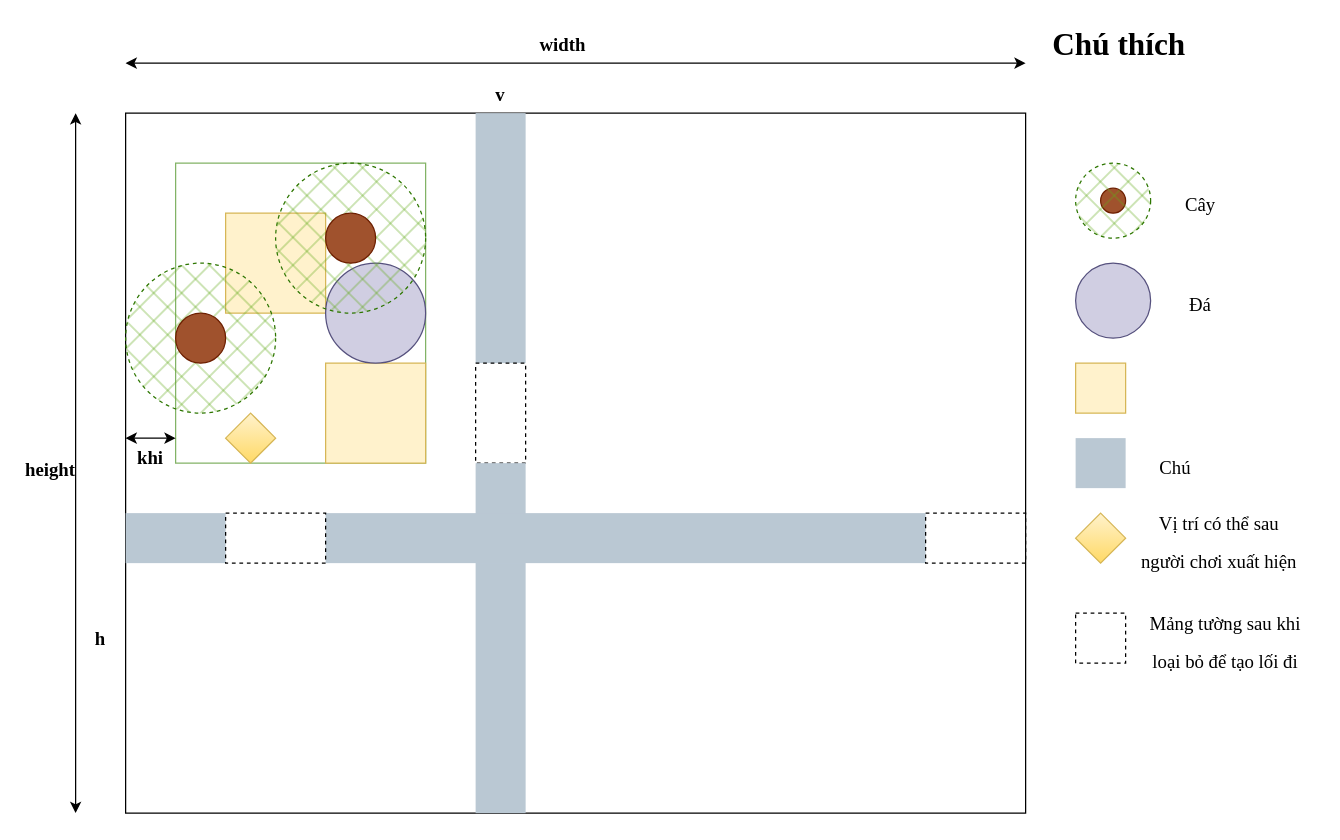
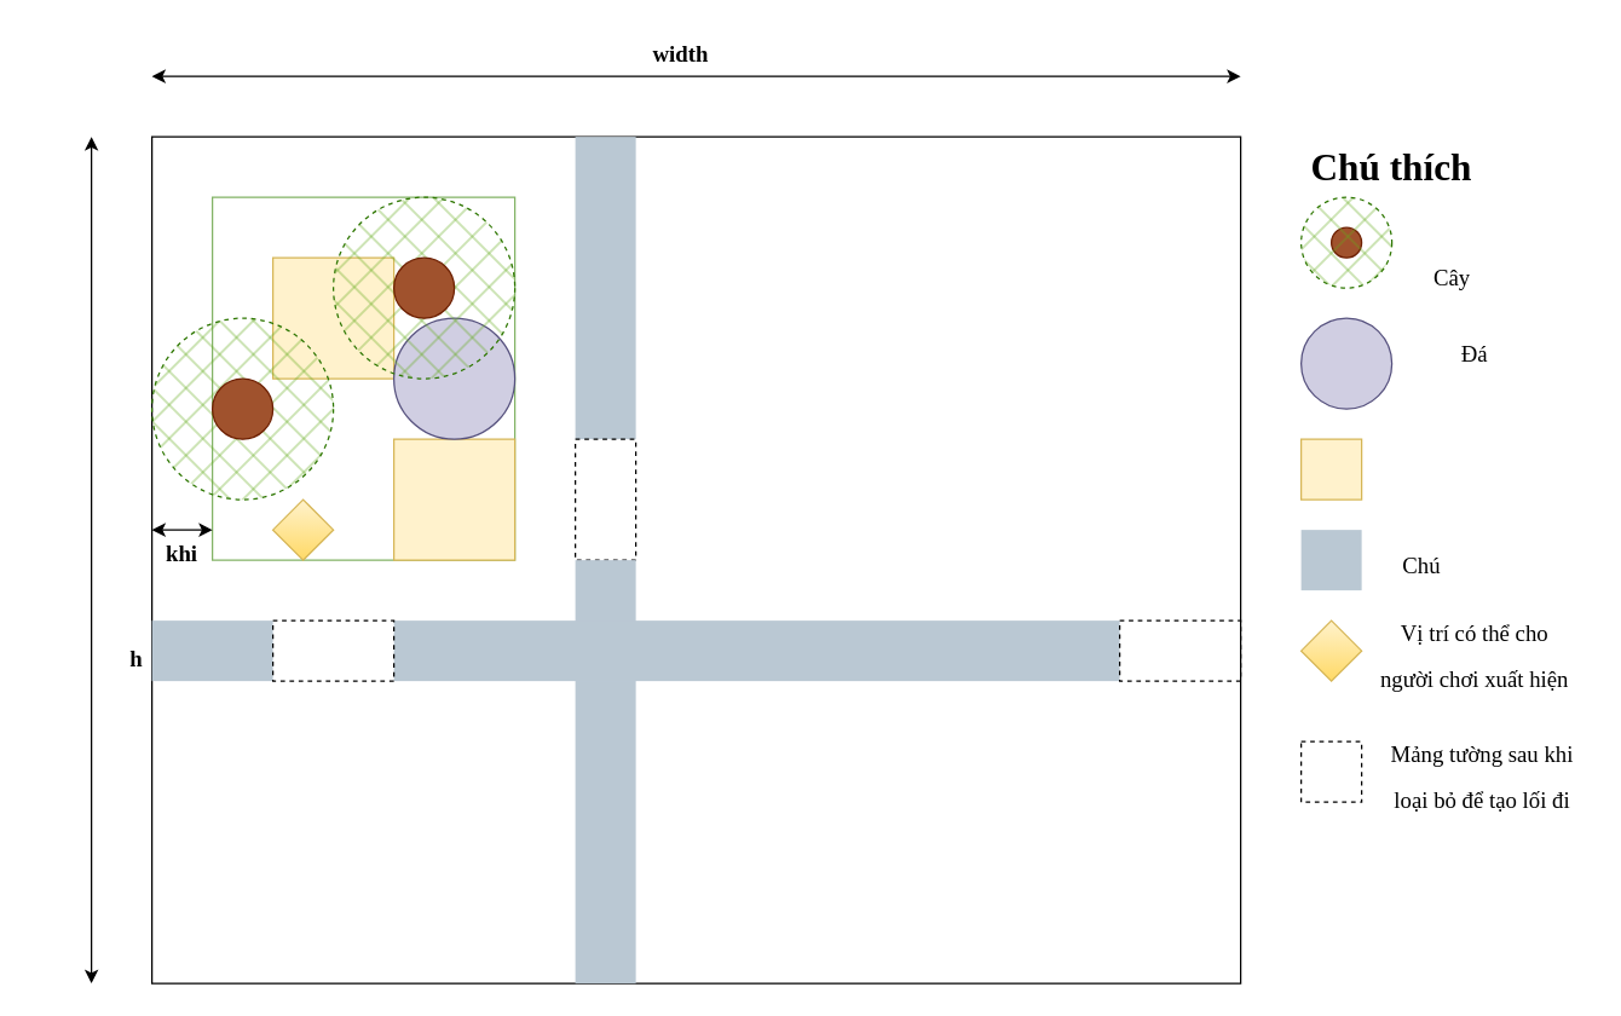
  <mxCell id="0" />
  <mxCell id="1" parent="0" />
  <mxCell id="2" value="" style="rounded=0;whiteSpace=wrap;html=1;fillColor=none;strokeColor=#82b366;" parent="1" vertex="1"><mxGeometry x="140" y="130" width="200" height="240" as="geometry" /></mxCell>
  <mxCell id="3" value="" style="rounded=0;whiteSpace=wrap;html=1;fillColor=none;" parent="1" vertex="1"><mxGeometry x="100" y="90" width="720" height="560" as="geometry" /></mxCell>
  <mxCell id="4" value="" style="endArrow=classic;startArrow=classic;html=1;rounded=0;" parent="1" edge="1"><mxGeometry width="50" height="50" relative="1" as="geometry"><mxPoint x="60" y="650" as="sourcePoint" /><mxPoint x="60" y="90" as="targetPoint" /></mxGeometry></mxCell>
  <mxCell id="5" value="" style="endArrow=classic;startArrow=classic;html=1;rounded=0;" parent="1" edge="1"><mxGeometry width="50" height="50" relative="1" as="geometry"><mxPoint x="100" y="50" as="sourcePoint" /><mxPoint x="820" y="50" as="targetPoint" /></mxGeometry></mxCell>
  <mxCell id="6" value="width" style="text;html=1;strokeColor=none;fillColor=none;align=center;verticalAlign=middle;whiteSpace=wrap;rounded=0;fontStyle=1;fontSize=15;fontFamily=Times New Roman;" parent="1" vertex="1"><mxGeometry x="420" y="20" width="60" height="30" as="geometry" /></mxCell>
- <mxCell id="7" value="height" style="text;html=1;strokeColor=none;fillColor=none;align=center;verticalAlign=middle;whiteSpace=wrap;rounded=0;fontStyle=1;fontSize=15;fontFamily=Times New Roman;" parent="1" vertex="1"><mxGeometry y="360" width="40" height="30" as="geometry" x="20" /></mxCell>
- <mxCell id="8" value="&lt;span&gt;v&lt;/span&gt;" style="text;html=1;strokeColor=none;fillColor=none;align=center;verticalAlign=middle;whiteSpace=wrap;rounded=0;fontSize=15;fontFamily=Times New Roman;fontStyle=1" parent="1" vertex="1"><mxGeometry x="370" y="60" width="60" height="30" as="geometry" /></mxCell>
- <mxCell id="9" value="h" style="text;html=1;strokeColor=none;fillColor=none;align=center;verticalAlign=middle;whiteSpace=wrap;rounded=0;fontSize=15;fontStyle=1;fontFamily=Times New Roman;" parent="1" vertex="1"><mxGeometry x="70" y="495" width="20" height="30" as="geometry" /></mxCell>
+ <mxCell id="9" value="h" style="text;html=1;strokeColor=none;fillColor=none;align=center;verticalAlign=middle;whiteSpace=wrap;rounded=0;fontSize=15;fontStyle=1;fontFamily=Times New Roman;" parent="1" vertex="1"><mxGeometry x="80" y="420" width="20" height="30" as="geometry" /></mxCell>
  <mxCell id="10" value="" style="rounded=0;whiteSpace=wrap;html=1;fontSize=15;fillColor=#fff2cc;strokeColor=#d6b656;" parent="1" vertex="1"><mxGeometry x="260" y="290" width="80" height="80" as="geometry" /></mxCell>
  <mxCell id="11" value="" style="rounded=0;whiteSpace=wrap;html=1;fontFamily=Times New Roman;fontSize=20;fillColor=#bac8d3;strokeColor=none;" parent="1" vertex="1"><mxGeometry x="380" y="90" width="40" height="200" as="geometry" /></mxCell>
  <mxCell id="12" value="" style="rounded=0;whiteSpace=wrap;html=1;fontFamily=Times New Roman;fontSize=20;fillColor=none;dashed=1;" parent="1" vertex="1"><mxGeometry x="380" y="290" width="40" height="80" as="geometry" /></mxCell>
  <mxCell id="13" value="" style="rounded=0;whiteSpace=wrap;html=1;fontFamily=Times New Roman;fontSize=20;fillColor=#bac8d3;strokeColor=none;" parent="1" vertex="1"><mxGeometry x="380" y="370" width="40" height="280" as="geometry" /></mxCell>
  <mxCell id="14" value="" style="rounded=0;whiteSpace=wrap;html=1;fontFamily=Times New Roman;fontSize=20;fillColor=#bac8d3;strokeColor=none;" parent="1" vertex="1"><mxGeometry x="100" y="410" width="80" height="40" as="geometry" /></mxCell>
  <mxCell id="15" value="" style="rounded=0;whiteSpace=wrap;html=1;fontFamily=Times New Roman;fontSize=20;fillColor=#bac8d3;strokeColor=none;" parent="1" vertex="1"><mxGeometry x="260" y="410" width="480" height="40" as="geometry" /></mxCell>
  <mxCell id="16" value="" style="rounded=0;whiteSpace=wrap;html=1;fontFamily=Times New Roman;fontSize=20;fillColor=none;dashed=1;" parent="1" vertex="1"><mxGeometry x="740" y="410" width="80" height="40" as="geometry" /></mxCell>
  <mxCell id="17" value="" style="rounded=0;whiteSpace=wrap;html=1;fontFamily=Times New Roman;fontSize=20;fillColor=none;dashed=1;" parent="1" vertex="1"><mxGeometry x="180" y="410" width="80" height="40" as="geometry" /></mxCell>
  <mxCell id="18" value="" style="rounded=0;whiteSpace=wrap;html=1;fontSize=15;fillColor=#fff2cc;strokeColor=#d6b656;" parent="1" vertex="1"><mxGeometry x="180" y="170" width="80" height="80" as="geometry" /></mxCell>
  <mxCell id="19" value="" style="ellipse;whiteSpace=wrap;html=1;aspect=fixed;fillStyle=solid;fontFamily=Times New Roman;fontSize=20;fillColor=#d0cee2;strokeColor=#56517e;" parent="1" vertex="1"><mxGeometry x="260" y="210" width="80" height="80" as="geometry" /></mxCell>
  <mxCell id="20" value="" style="ellipse;whiteSpace=wrap;html=1;aspect=fixed;dashed=1;fontFamily=Times New Roman;fontSize=20;fillColor=#60a917;fontColor=#ffffff;strokeColor=#2D7600;gradientColor=none;fillStyle=cross-hatch;" parent="1" vertex="1"><mxGeometry x="220" y="130" width="120" height="120" as="geometry" /></mxCell>
  <mxCell id="21" value="" style="ellipse;whiteSpace=wrap;html=1;aspect=fixed;dashed=1;fontFamily=Times New Roman;fontSize=20;fillColor=#60a917;fontColor=#ffffff;strokeColor=#2D7600;fillStyle=cross-hatch;" parent="1" vertex="1"><mxGeometry x="100" y="210" width="120" height="120" as="geometry" /></mxCell>
  <mxCell id="22" value="" style="ellipse;whiteSpace=wrap;html=1;aspect=fixed;fontFamily=Times New Roman;fontSize=20;fillColor=#a0522d;fontColor=#ffffff;strokeColor=#6D1F00;" parent="1" vertex="1"><mxGeometry x="260" y="170" width="40" height="40" as="geometry" /></mxCell>
  <mxCell id="23" value="" style="rhombus;whiteSpace=wrap;html=1;fillStyle=solid;fontFamily=Times New Roman;fontSize=20;fillColor=#fff2cc;strokeColor=#d6b656;gradientColor=#ffd966;" parent="1" vertex="1"><mxGeometry x="180" y="330" width="40" height="40" as="geometry" /></mxCell>
  <mxCell id="24" value="" style="ellipse;whiteSpace=wrap;html=1;aspect=fixed;fontFamily=Times New Roman;fontSize=20;fillColor=#a0522d;fontColor=#ffffff;strokeColor=#6D1F00;" parent="1" vertex="1"><mxGeometry x="880" y="150" width="20" height="20" as="geometry" /></mxCell>
  <mxCell id="25" value="" style="ellipse;whiteSpace=wrap;html=1;aspect=fixed;dashed=1;fontFamily=Times New Roman;fontSize=20;fillColor=#60a917;fontColor=#ffffff;strokeColor=#2D7600;fillStyle=cross-hatch;" parent="1" vertex="1"><mxGeometry x="860" y="130" width="60" height="60" as="geometry" /></mxCell>
  <mxCell id="26" value="" style="ellipse;whiteSpace=wrap;html=1;aspect=fixed;fillStyle=solid;fontFamily=Times New Roman;fontSize=20;fillColor=#d0cee2;strokeColor=#56517e;" parent="1" vertex="1"><mxGeometry x="860" y="210" width="60" height="60" as="geometry" /></mxCell>
- <mxCell id="27" value="Chú thích" style="text;html=1;strokeColor=none;fillColor=none;align=center;verticalAlign=middle;whiteSpace=wrap;rounded=0;fillStyle=solid;fontFamily=Times New Roman;fontSize=25;fontStyle=1" parent="1" vertex="1"><mxGeometry x="835" y="15" width="120" height="40" as="geometry" /></mxCell>
+ <mxCell id="27" value="Chú thích" style="text;html=1;strokeColor=none;fillColor=none;align=center;verticalAlign=middle;whiteSpace=wrap;rounded=0;fillStyle=solid;fontFamily=Times New Roman;fontSize=25;fontStyle=1" parent="1" vertex="1"><mxGeometry x="860" y="90" width="120" height="40" as="geometry" /></mxCell>
  <mxCell id="28" value="" style="rounded=0;whiteSpace=wrap;html=1;fontSize=15;fillColor=#fff2cc;strokeColor=#d6b656;" parent="1" vertex="1"><mxGeometry x="860" y="290" width="40" height="40" as="geometry" /></mxCell>
  <mxCell id="29" value="" style="rhombus;whiteSpace=wrap;html=1;fillStyle=solid;fontFamily=Times New Roman;fontSize=20;fillColor=#fff2cc;strokeColor=#d6b656;gradientColor=#ffd966;" parent="1" vertex="1"><mxGeometry x="860" y="410" width="40" height="40" as="geometry" /></mxCell>
  <mxCell id="30" value="" style="rounded=0;whiteSpace=wrap;html=1;fontFamily=Times New Roman;fontSize=20;fillColor=#bac8d3;strokeColor=none;" parent="1" vertex="1"><mxGeometry x="860" y="350" width="40" height="40" as="geometry" /></mxCell>
  <mxCell id="31" value="" style="rounded=0;whiteSpace=wrap;html=1;fontFamily=Times New Roman;fontSize=20;fillColor=none;dashed=1;" parent="1" vertex="1"><mxGeometry x="860" y="490" width="40" height="40" as="geometry" /></mxCell>
- <mxCell id="32" value="&lt;font style=&quot;font-size: 15px;&quot;&gt;Cây&lt;/font&gt;" style="text;html=1;strokeColor=none;fillColor=none;align=center;verticalAlign=middle;whiteSpace=wrap;rounded=0;fillStyle=solid;fontFamily=Times New Roman;fontSize=25;" parent="1" vertex="1"><mxGeometry x="930" y="145" width="60" height="30" as="geometry" /></mxCell>
- <mxCell id="33" value="&lt;span style=&quot;font-size: 15px;&quot;&gt;Đá&lt;/span&gt;" style="text;html=1;strokeColor=none;fillColor=none;align=center;verticalAlign=middle;whiteSpace=wrap;rounded=0;fillStyle=solid;fontFamily=Times New Roman;fontSize=25;" parent="1" vertex="1"><mxGeometry x="930" y="225" width="60" height="30" as="geometry" /></mxCell>
- <mxCell id="34" value="&lt;span style=&quot;font-size: 15px;&quot;&gt;Vị trí có thể sau người chơi xuất hiện&lt;/span&gt;" style="text;html=1;strokeColor=none;fillColor=none;align=center;verticalAlign=middle;whiteSpace=wrap;rounded=0;fillStyle=solid;fontFamily=Times New Roman;fontSize=25;" parent="1" vertex="1"><mxGeometry x="910" y="415" width="130" height="30" as="geometry" /></mxCell>
+ <mxCell id="32" value="&lt;font style=&quot;font-size: 15px;&quot;&gt;Cây&lt;/font&gt;" style="text;html=1;strokeColor=none;fillColor=none;align=center;verticalAlign=middle;whiteSpace=wrap;rounded=0;fillStyle=solid;fontFamily=Times New Roman;fontSize=25;" parent="1" vertex="1"><mxGeometry x="930" y="165" width="60" height="30" as="geometry" /></mxCell>
+ <mxCell id="33" value="&lt;span style=&quot;font-size: 15px;&quot;&gt;Đá&lt;/span&gt;" style="text;html=1;strokeColor=none;fillColor=none;align=center;verticalAlign=middle;whiteSpace=wrap;rounded=0;fillStyle=solid;fontFamily=Times New Roman;fontSize=25;" parent="1" vertex="1"><mxGeometry x="945" y="215" width="60" height="30" as="geometry" /></mxCell>
+ <mxCell id="34" value="&lt;span style=&quot;font-size: 15px;&quot;&gt;Vị trí có thể cho người chơi xuất hiện&lt;/span&gt;" style="text;html=1;strokeColor=none;fillColor=none;align=center;verticalAlign=middle;whiteSpace=wrap;rounded=0;fillStyle=solid;fontFamily=Times New Roman;fontSize=25;" parent="1" vertex="1"><mxGeometry x="910" y="415" width="130" height="30" as="geometry" /></mxCell>
  <mxCell id="35" value="&lt;font style=&quot;font-size: 15px;&quot;&gt;Chú&lt;/font&gt;" style="text;html=1;strokeColor=none;fillColor=none;align=center;verticalAlign=middle;whiteSpace=wrap;rounded=0;fillStyle=solid;fontFamily=Times New Roman;fontSize=25;" parent="1" vertex="1"><mxGeometry x="910" y="355" width="60" height="30" as="geometry" /></mxCell>
  <mxCell id="36" value="&lt;font style=&quot;font-size: 15px;&quot;&gt;Mảng tường sau khi loại bỏ để tạo lối đi&lt;/font&gt;" style="text;html=1;strokeColor=none;fillColor=none;align=center;verticalAlign=middle;whiteSpace=wrap;rounded=0;fillStyle=solid;fontFamily=Times New Roman;fontSize=25;" parent="1" vertex="1"><mxGeometry x="910" y="495" width="140" height="30" as="geometry" /></mxCell>
  <mxCell id="37" value="" style="ellipse;whiteSpace=wrap;html=1;aspect=fixed;fontFamily=Times New Roman;fontSize=20;fillColor=#a0522d;fontColor=#ffffff;strokeColor=#6D1F00;" parent="1" vertex="1"><mxGeometry x="140" y="250" width="40" height="40" as="geometry" /></mxCell>
  <mxCell id="38" value="" style="endArrow=classic;startArrow=classic;html=1;rounded=0;fontFamily=Times New Roman;fontSize=15;" parent="1" edge="1"><mxGeometry width="50" height="50" relative="1" as="geometry"><mxPoint x="100" y="350" as="sourcePoint" /><mxPoint x="140" y="350" as="targetPoint" /></mxGeometry></mxCell>
  <mxCell id="39" value="khi" style="text;html=1;strokeColor=none;fillColor=none;align=center;verticalAlign=middle;whiteSpace=wrap;rounded=0;fontStyle=1;fontSize=15;fontFamily=Times New Roman;" parent="1" vertex="1"><mxGeometry x="100" y="350" width="40" height="30" as="geometry" /></mxCell>
